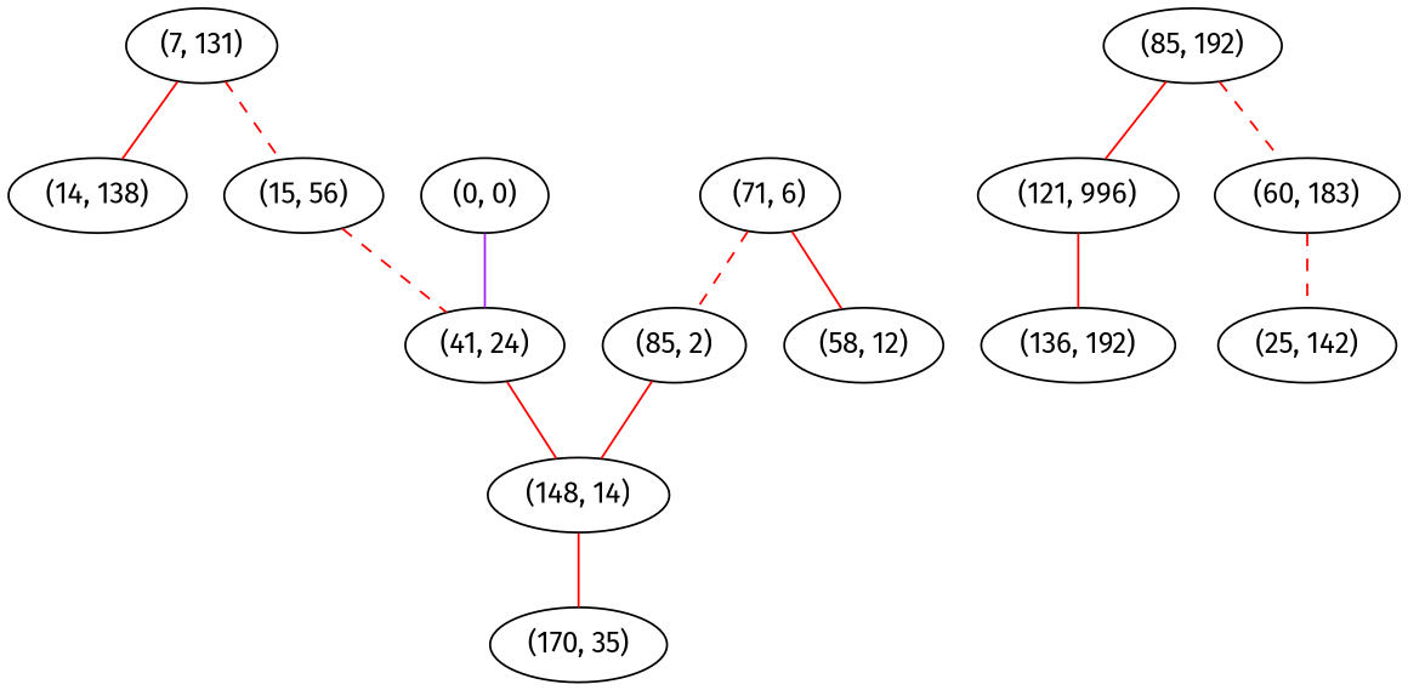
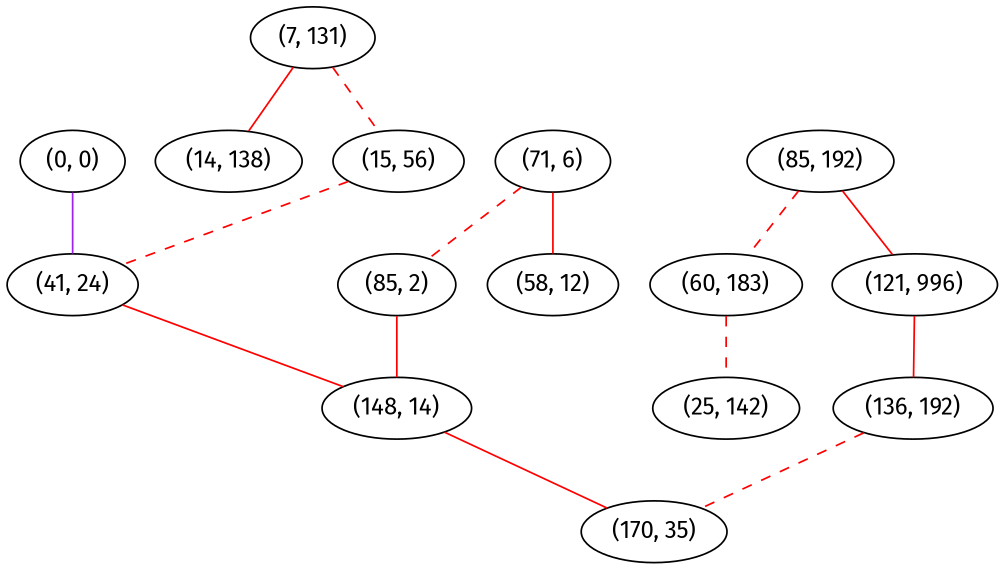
  graph {
    fontname="Fira Sans"
    node [fontname="Fira Sans"]
    edge [color=red fontname="Fira Sans" style=solid weight=1]
    "(7, 131)"
    "(14, 138)"
    "(15, 56)"
    "(41, 24)"
    "(148, 14)"
    n6 [label="(121, 996)"]
    "(85, 192)"
    "(60, 183)"
    "(136, 192)"
    "(25, 142)"
    "(170, 35)"
    "(71, 6)"
    "(85, 2)"
    "(58, 12)"
    "(0, 0)"
    "(7, 131)" -- "(14, 138)"
    "(7, 131)" -- "(15, 56)" [style=dashed]
    "(15, 56)" -- "(41, 24)" [style=dashed]
    "(41, 24)" -- "(148, 14)"
    "(148, 14)" -- "(170, 35)"
    n6 -- "(136, 192)"
    "(85, 192)" -- n6
    "(85, 192)" -- "(60, 183)" [style=dashed]
    "(60, 183)" -- "(25, 142)" [style=dashed]
+   "(136, 192)" -- "(170, 35)" [style=dashed]
    "(71, 6)" -- "(85, 2)" [style=dashed]
    "(71, 6)" -- "(58, 12)"
    "(85, 2)" -- "(148, 14)"
    "(0, 0)" -- "(41, 24)" [color=purple weight=4]
  }
